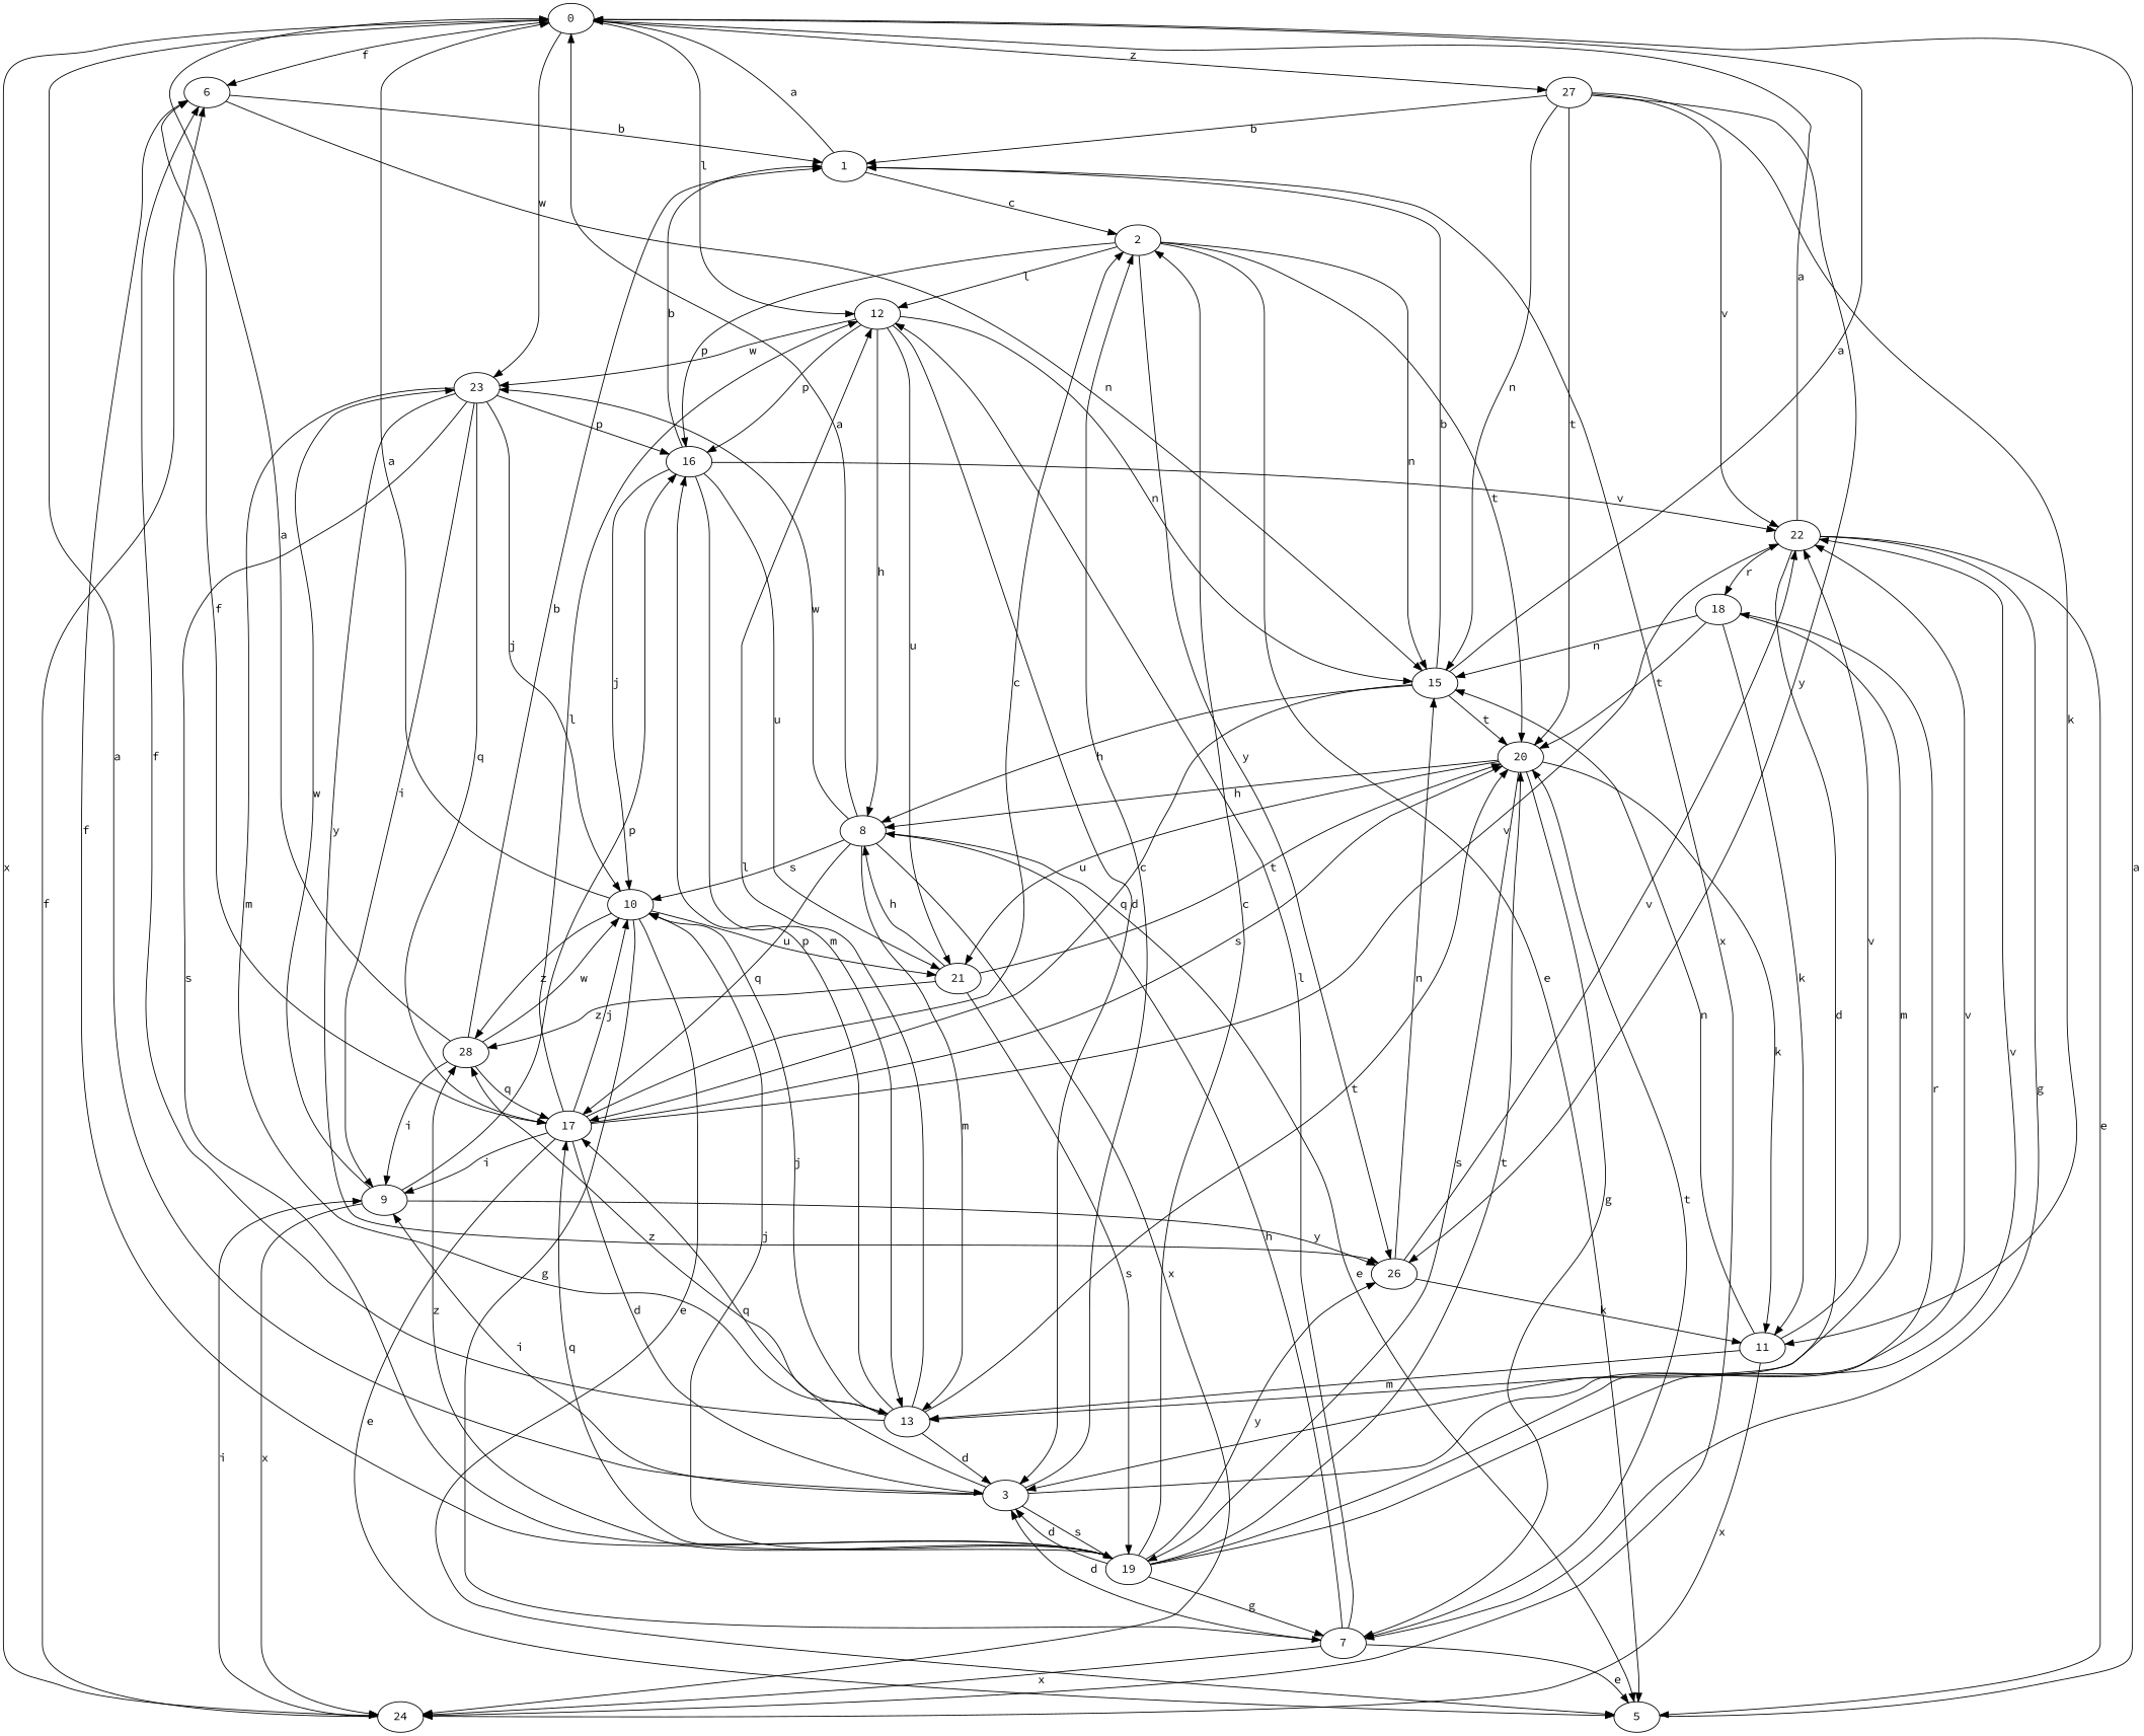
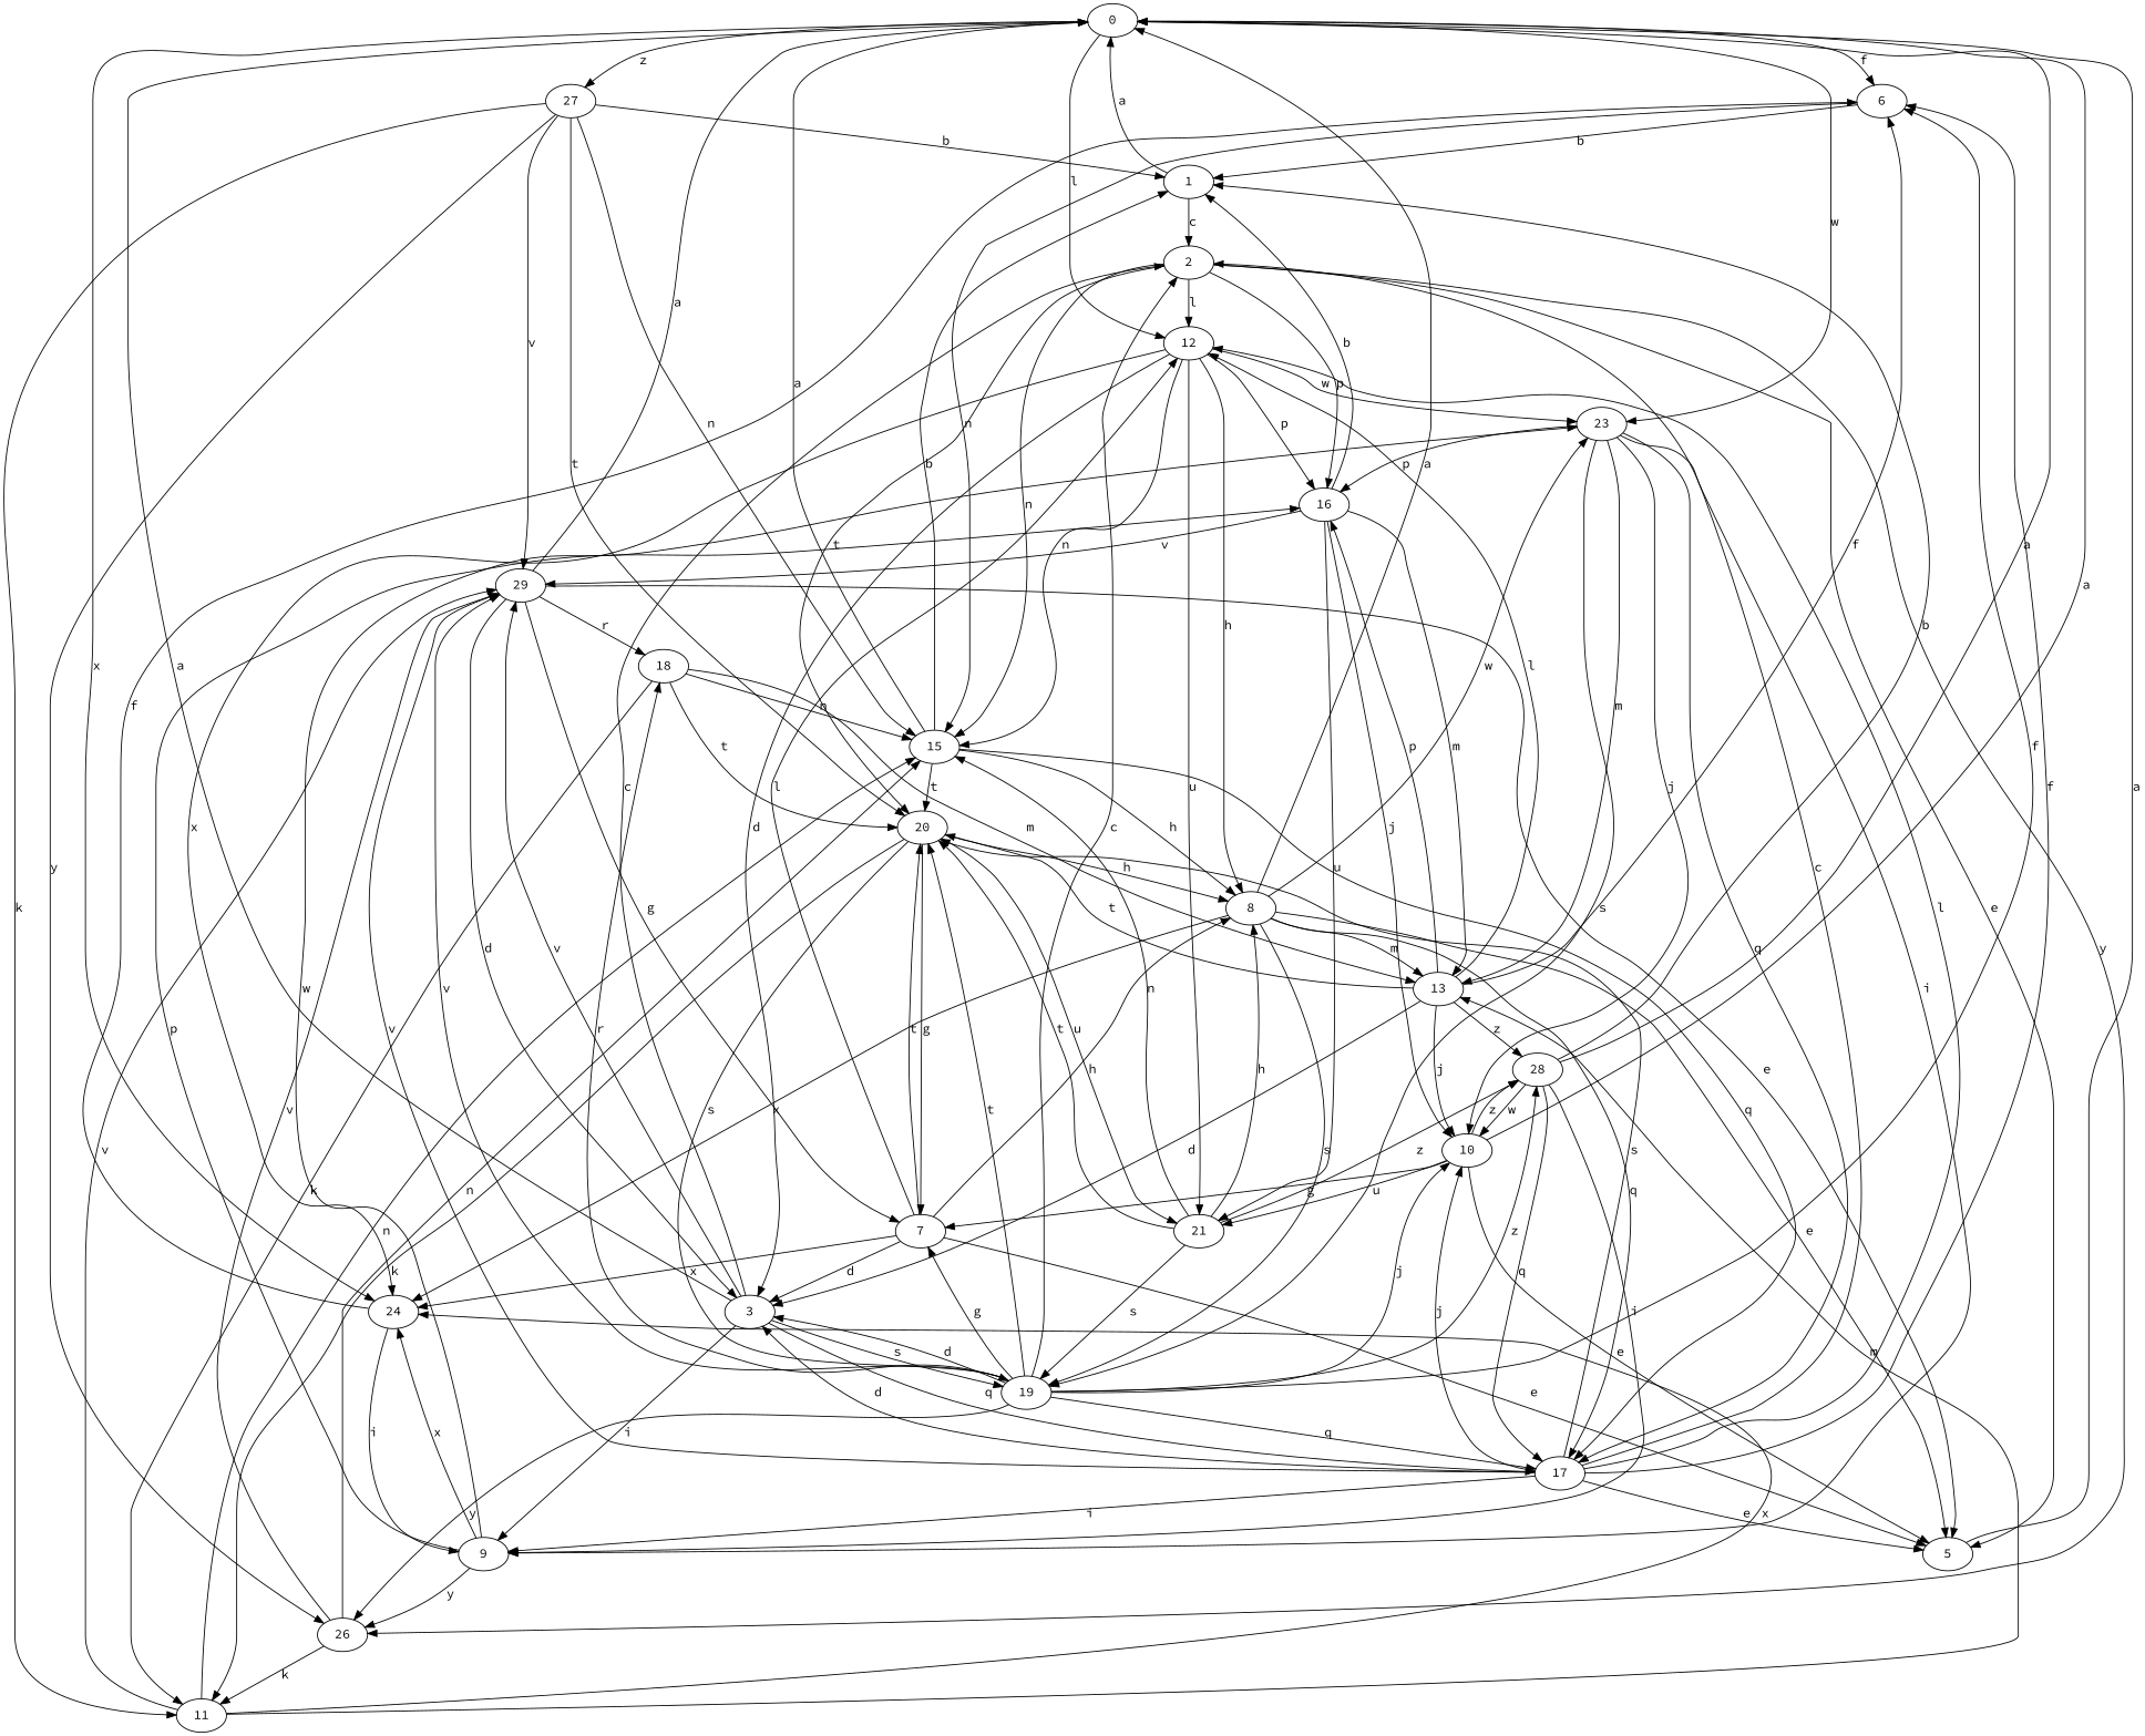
  strict digraph {
    fontname="Source Code Pro"
    node [fontname="Source Code Pro"]
    edge [fontname="Source Code Pro"]
    0
    6
    12
    23
    24
    27
    1
    15
    16
    3
    8
    21
    26
    9
    17
    19
    13
    10
    20
-   22
+   22 [label=29]
    11
    2
    5
    7
    28
    18
    0 -> 6 [label=f]
    0 -> 12 [label=l]
    0 -> 23 [label=w]
    0 -> 24 [label=x]
    0 -> 27 [label=z]
    6 -> 1 [label=b]
    6 -> 15 [label=n]
    12 -> 23 [label=w]
    12 -> 15 [label=n]
    12 -> 16 [label=p]
    12 -> 3 [label=d]
    12 -> 8 [label=h]
    12 -> 21 [label=u]
    23 -> 16 [label=p]
-   23 -> 26 [label=y]
    23 -> 9 [label=i]
    23 -> 17 [label=q]
    23 -> 19 [label=s]
    23 -> 13 [label=m]
    23 -> 10 [label=j]
    24 -> 6 [label=f]
    24 -> 9 [label=i]
    27 -> 1 [label=b]
    27 -> 15 [label=n]
    27 -> 26 [label=y]
    27 -> 20 [label=t]
    27 -> 22 [label=v]
    27 -> 11 [label=k]
    1 -> 0 [label=a]
-   1 -> 24 [label=x]
+   12 -> 24 [label=x]
    1 -> 2 [label=c]
    15 -> 0 [label=a]
    15 -> 1 [label=b]
    15 -> 8 [label=h]
    15 -> 17 [label=q]
    15 -> 20 [label=t]
    16 -> 1 [label=b]
    16 -> 21 [label=u]
    16 -> 13 [label=m]
    16 -> 10 [label=j]
    16 -> 22 [label=v]
    3 -> 0 [label=a]
    3 -> 9 [label=i]
    3 -> 17 [label=q]
    3 -> 19 [label=s]
    3 -> 22 [label=v]
    3 -> 2 [label=c]
    8 -> 0 [label=a]
    8 -> 23 [label=w]
    8 -> 24 [label=x]
    8 -> 17 [label=q]
-   8 -> 10 [label=s]
+   8 -> 19 [label=s]
    8 -> 13 [label=m]
    8 -> 5 [label=e]
+   21 -> 15 [label=n]
    21 -> 8 [label=h]
    21 -> 19 [label=s]
    21 -> 20 [label=t]
    21 -> 28 [label=z]
    26 -> 15 [label=n]
    26 -> 22 [label=v]
    26 -> 11 [label=k]
    9 -> 23 [label=w]
    9 -> 24 [label=x]
    9 -> 16 [label=p]
    9 -> 26 [label=y]
    17 -> 6 [label=f]
    17 -> 12 [label=l]
    17 -> 3 [label=d]
    17 -> 9 [label=i]
    17 -> 10 [label=j]
    17 -> 20 [label=s]
    17 -> 22 [label=v]
    17 -> 2 [label=c]
    17 -> 5 [label=e]
    19 -> 6 [label=f]
    19 -> 3 [label=d]
    19 -> 26 [label=y]
    19 -> 17 [label=q]
    19 -> 10 [label=j]
    19 -> 20 [label=t]
    19 -> 22 [label=v]
    19 -> 2 [label=c]
    19 -> 7 [label=g]
    19 -> 28 [label=z]
    19 -> 18 [label=r]
    13 -> 6 [label=f]
    13 -> 12 [label=l]
    13 -> 16 [label=p]
    13 -> 3 [label=d]
    13 -> 10 [label=j]
    13 -> 20 [label=t]
    13 -> 28 [label=z]
    10 -> 0 [label=a]
    10 -> 21 [label=u]
    10 -> 5 [label=e]
    10 -> 7 [label=g]
    10 -> 28 [label=z]
    20 -> 8 [label=h]
    20 -> 21 [label=u]
    20 -> 19 [label=s]
    20 -> 11 [label=k]
    20 -> 7 [label=g]
    22 -> 0 [label=a]
    22 -> 3 [label=d]
    22 -> 5 [label=e]
    22 -> 7 [label=g]
    22 -> 18 [label=r]
    11 -> 24 [label=x]
    11 -> 15 [label=n]
    11 -> 13 [label=m]
    11 -> 22 [label=v]
    2 -> 12 [label=l]
    2 -> 15 [label=n]
    2 -> 16 [label=p]
    2 -> 26 [label=y]
    2 -> 20 [label=t]
    2 -> 5 [label=e]
    5 -> 0 [label=a]
    7 -> 12 [label=l]
    7 -> 24 [label=x]
    7 -> 3 [label=d]
    7 -> 8 [label=h]
    7 -> 20 [label=t]
    7 -> 5 [label=e]
    28 -> 0 [label=a]
    28 -> 1 [label=b]
    28 -> 9 [label=i]
    28 -> 17 [label=q]
    28 -> 10 [label=w]
    18 -> 15 [label=n]
    18 -> 13 [label=m]
    18 -> 20 [label=t]
    18 -> 11 [label=k]
  }
